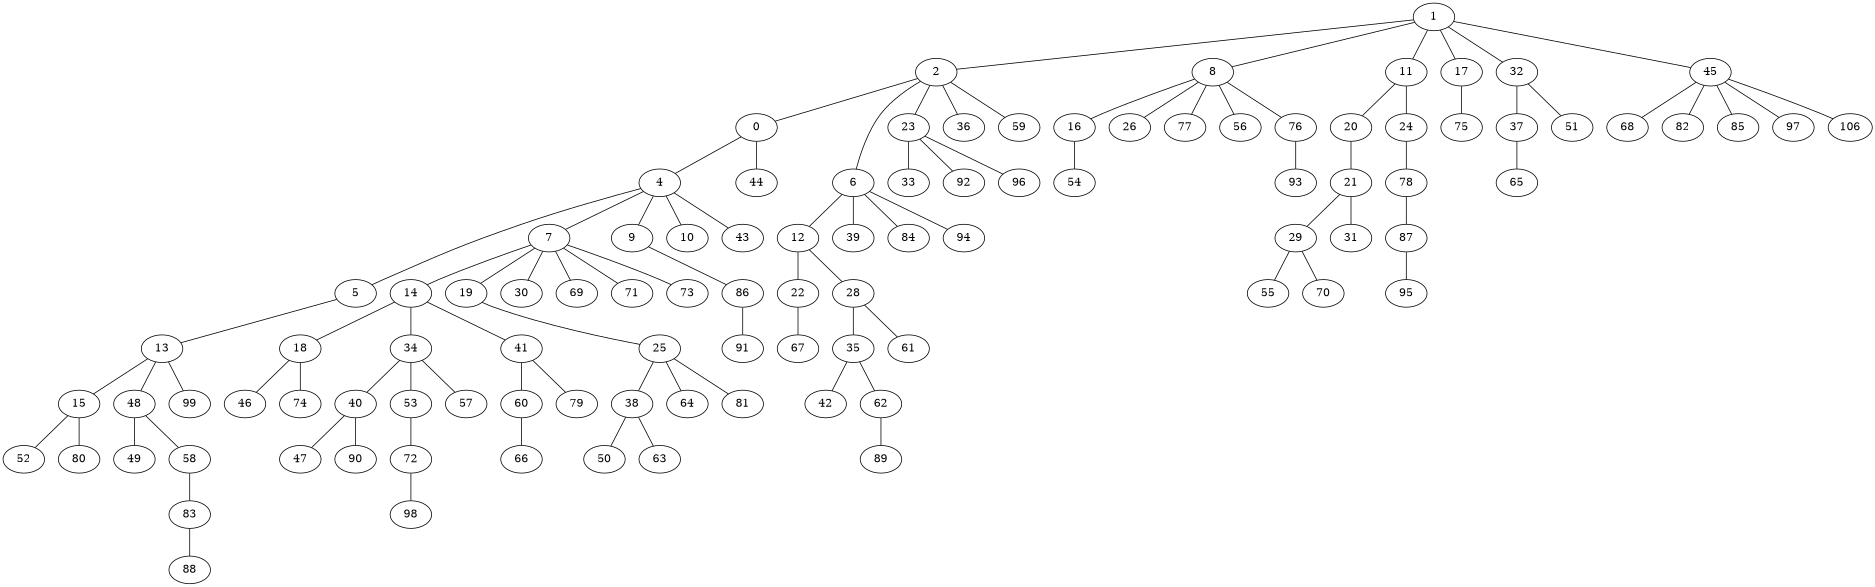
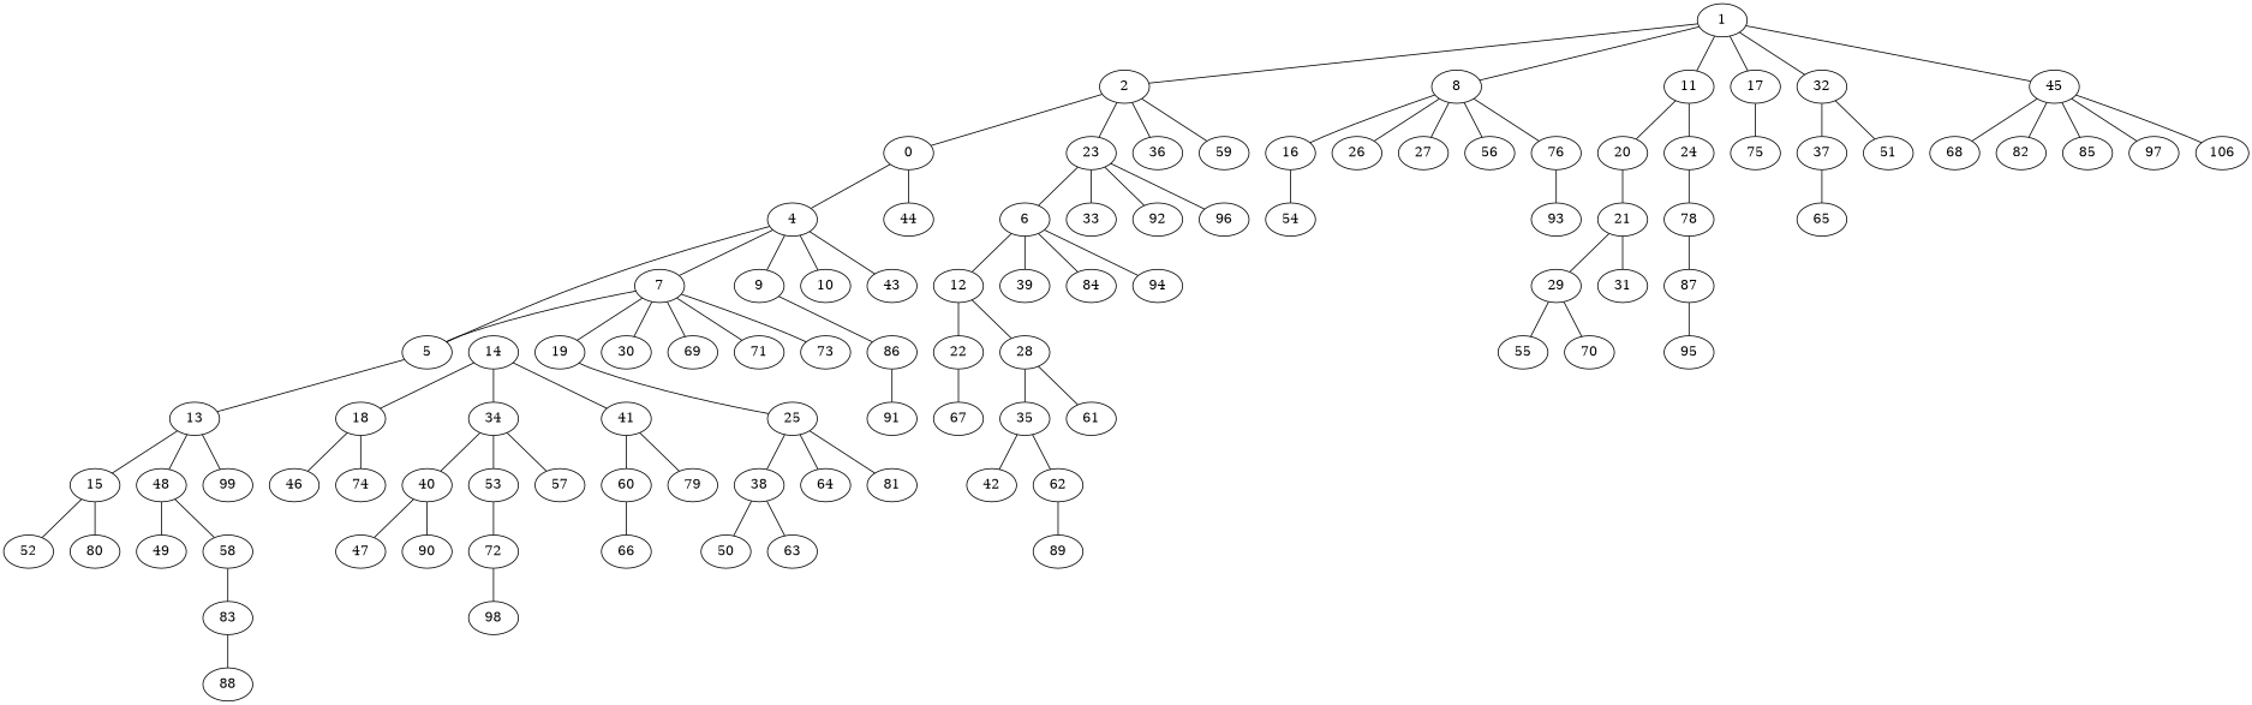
  graph {
    1
    2
    8
    11
    17
    32
    45
    n8 [label=0]
    6
    23
    36
    59
    16
    26
-   27 [label=77]
+   27
    56
    76
    20
    24
    75
    37
    51
    68
    82
    85
    97
    n27 [label=106]
    4
    44
    12
    39
    84
    94
    33
    92
    96
    54
    93
    21
    78
    65
    5
    7
    9
    10
    43
    22
    28
    13
    14
    19
    30
    69
    71
    73
    86
    15
    48
    99
    18
    34
    41
    25
    91
    52
    80
    49
    58
    67
    35
    61
    46
    74
    40
    53
    57
    60
    79
    38
    64
    81
    29
    31
    87
    42
    62
    83
    47
    90
    72
    66
    50
    63
    55
    70
    95
    89
    98
    88
    1 -- 2
    1 -- 8
    1 -- 11
    1 -- 17
    1 -- 32
    1 -- 45
    2 -- n8
-   2 -- 6
+   23 -- 6
    2 -- 23
    2 -- 36
    2 -- 59
    8 -- 16
    8 -- 26
    8 -- 27
    8 -- 56
    8 -- 76
    11 -- 20
    11 -- 24
    17 -- 75
    32 -- 37
    32 -- 51
    45 -- 68
    45 -- 82
    45 -- 85
    45 -- 97
    45 -- n27
    n8 -- 4
    n8 -- 44
    6 -- 12
    6 -- 39
    6 -- 84
    6 -- 94
    23 -- 33
    23 -- 92
    23 -- 96
    16 -- 54
    76 -- 93
    20 -- 21
    24 -- 78
    37 -- 65
    4 -- 5
    4 -- 7
    4 -- 9
    4 -- 10
    4 -- 43
    12 -- 22
    12 -- 28
    21 -- 29
    21 -- 31
    78 -- 87
    5 -- 13
-   7 -- 14
+   7 -- 5
    7 -- 19
    7 -- 30
    7 -- 69
    7 -- 71
    7 -- 73
    9 -- 86
    22 -- 67
    28 -- 35
    28 -- 61
    13 -- 15
    13 -- 48
    13 -- 99
    14 -- 18
    14 -- 34
    14 -- 41
    19 -- 25
    86 -- 91
    15 -- 52
    15 -- 80
    48 -- 49
    48 -- 58
    18 -- 46
    18 -- 74
    34 -- 40
    34 -- 53
    34 -- 57
    41 -- 60
    41 -- 79
    25 -- 38
    25 -- 64
    25 -- 81
    58 -- 83
    35 -- 42
    35 -- 62
    40 -- 47
    40 -- 90
    53 -- 72
    60 -- 66
    38 -- 50
    38 -- 63
    29 -- 55
    29 -- 70
    87 -- 95
    62 -- 89
    83 -- 88
    72 -- 98
  }
